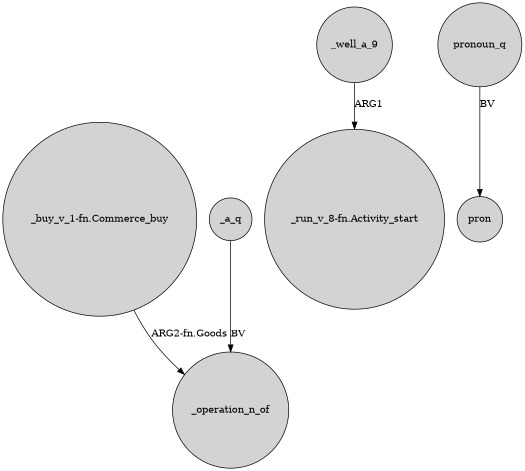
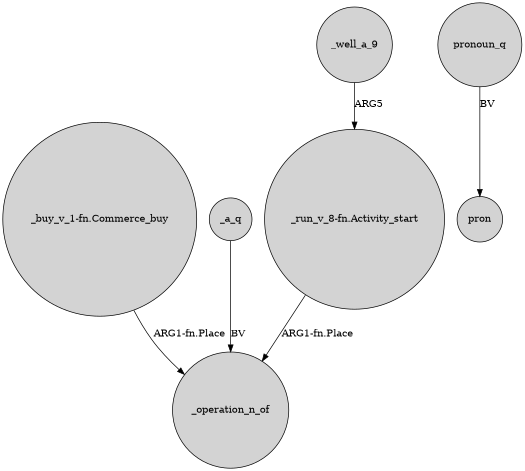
  digraph {
    node [shape=circle style=filled]
    n1 [label="_run_v_8-fn.Activity_start"]
    _operation_n_of
    "_buy_v_1-fn.Commerce_buy"
    pronoun_q
    pron
    _a_q
    n7 [label=_well_a_9]
-   "_buy_v_1-fn.Commerce_buy" -> _operation_n_of [label="ARG2-fn.Goods"]
+   n1 -> _operation_n_of [label="ARG1-fn.Place"]
+   "_buy_v_1-fn.Commerce_buy" -> _operation_n_of [label="ARG1-fn.Place"]
    pronoun_q -> pron [label=BV]
    _a_q -> _operation_n_of [label=BV]
-   n7 -> n1 [label=ARG1]
+   n7 -> n1 [label=ARG5]
  }
